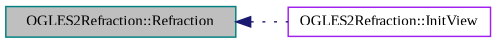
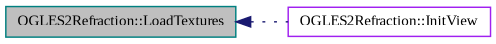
  digraph {
    rankdir=LR
    fontname="Liberation Serif"
    node [fontname="Liberation Serif" fontsize=10 shape=record style=filled]
-   n1 [color=teal fillcolor=grey75 fontcolor=black height=0.2 label="OGLES2Refraction::Refraction" width=0.4]
+   n1 [color=teal fillcolor=grey75 fontcolor=black height=0.2 label="OGLES2Refraction::LoadTextures" width=0.4]
    n2 [color=purple fillcolor=white height=0.2 label="OGLES2Refraction::InitView" width=0.4]
    n1 -> n2 [color=midnightblue dir=back fontname="Liberation Serif" fontsize=10 labelfontname=Helvetica labelfontsize=10 style=dotted]
  }
